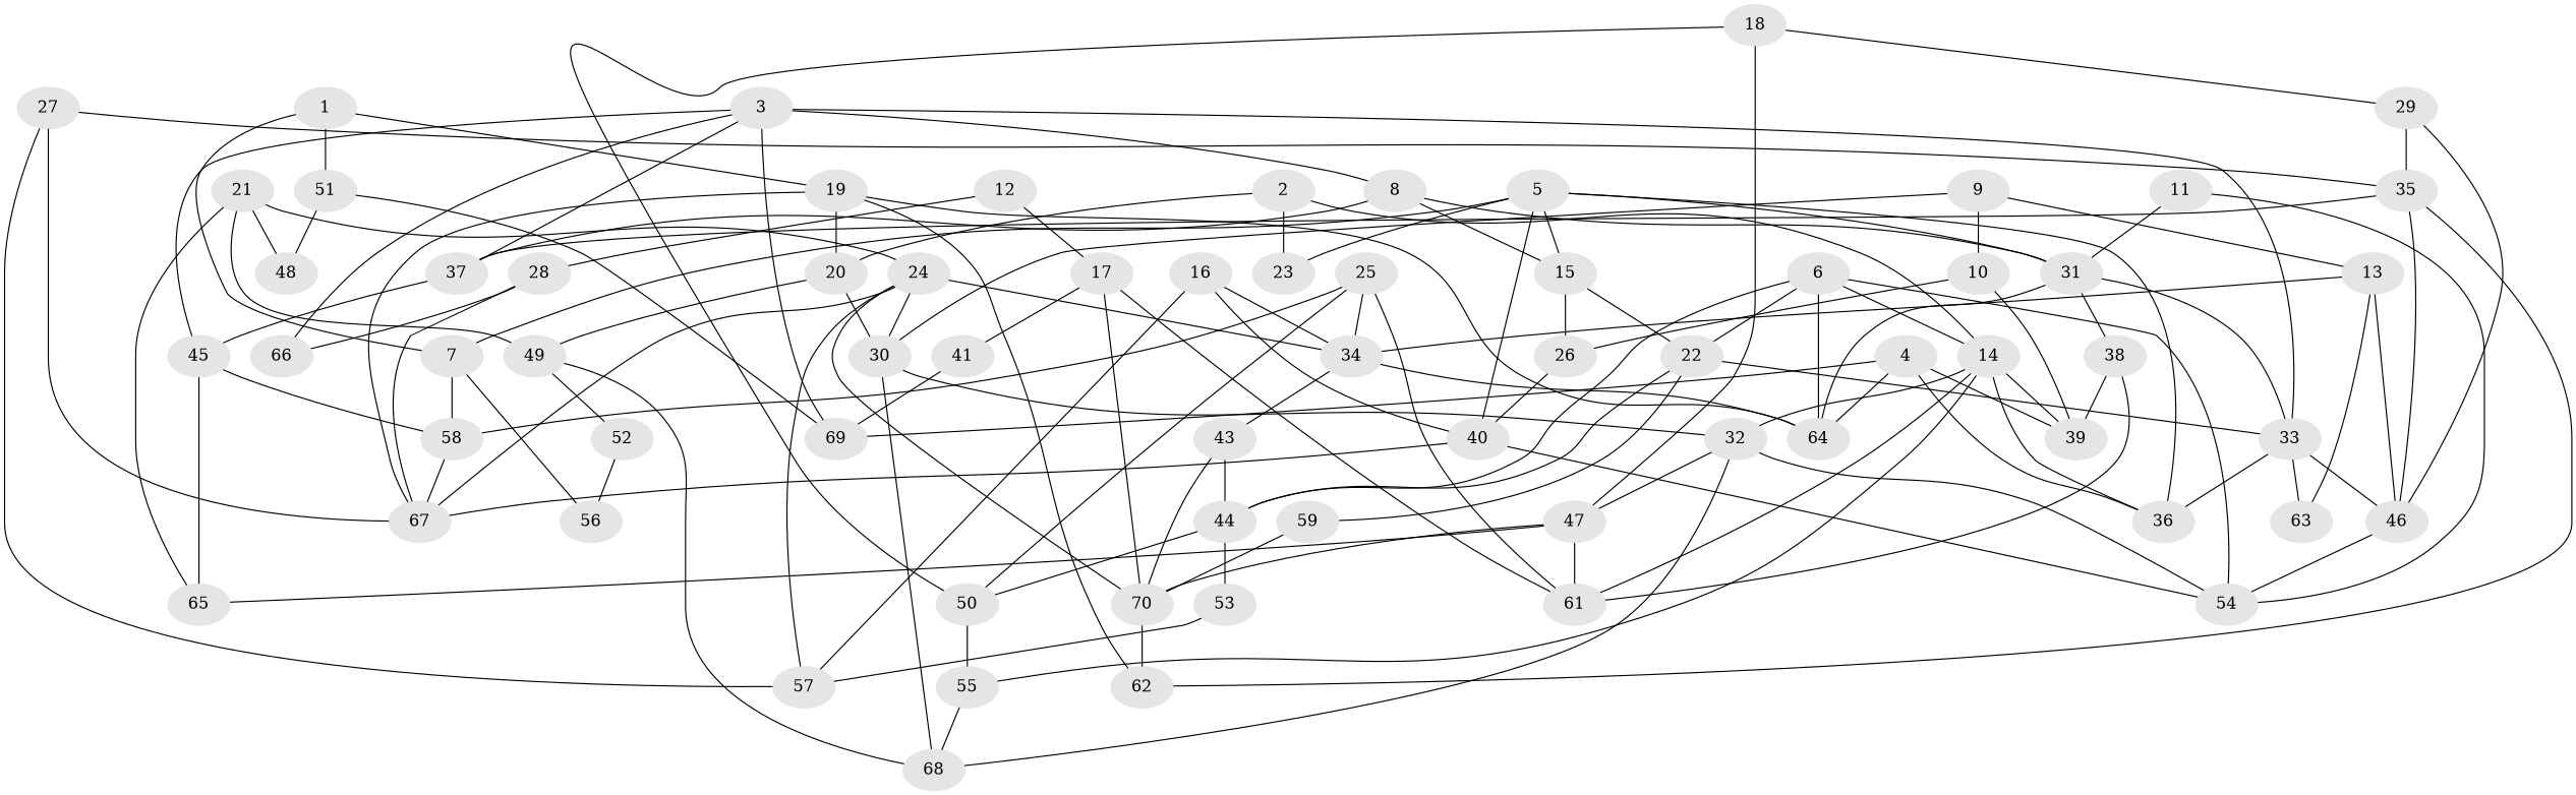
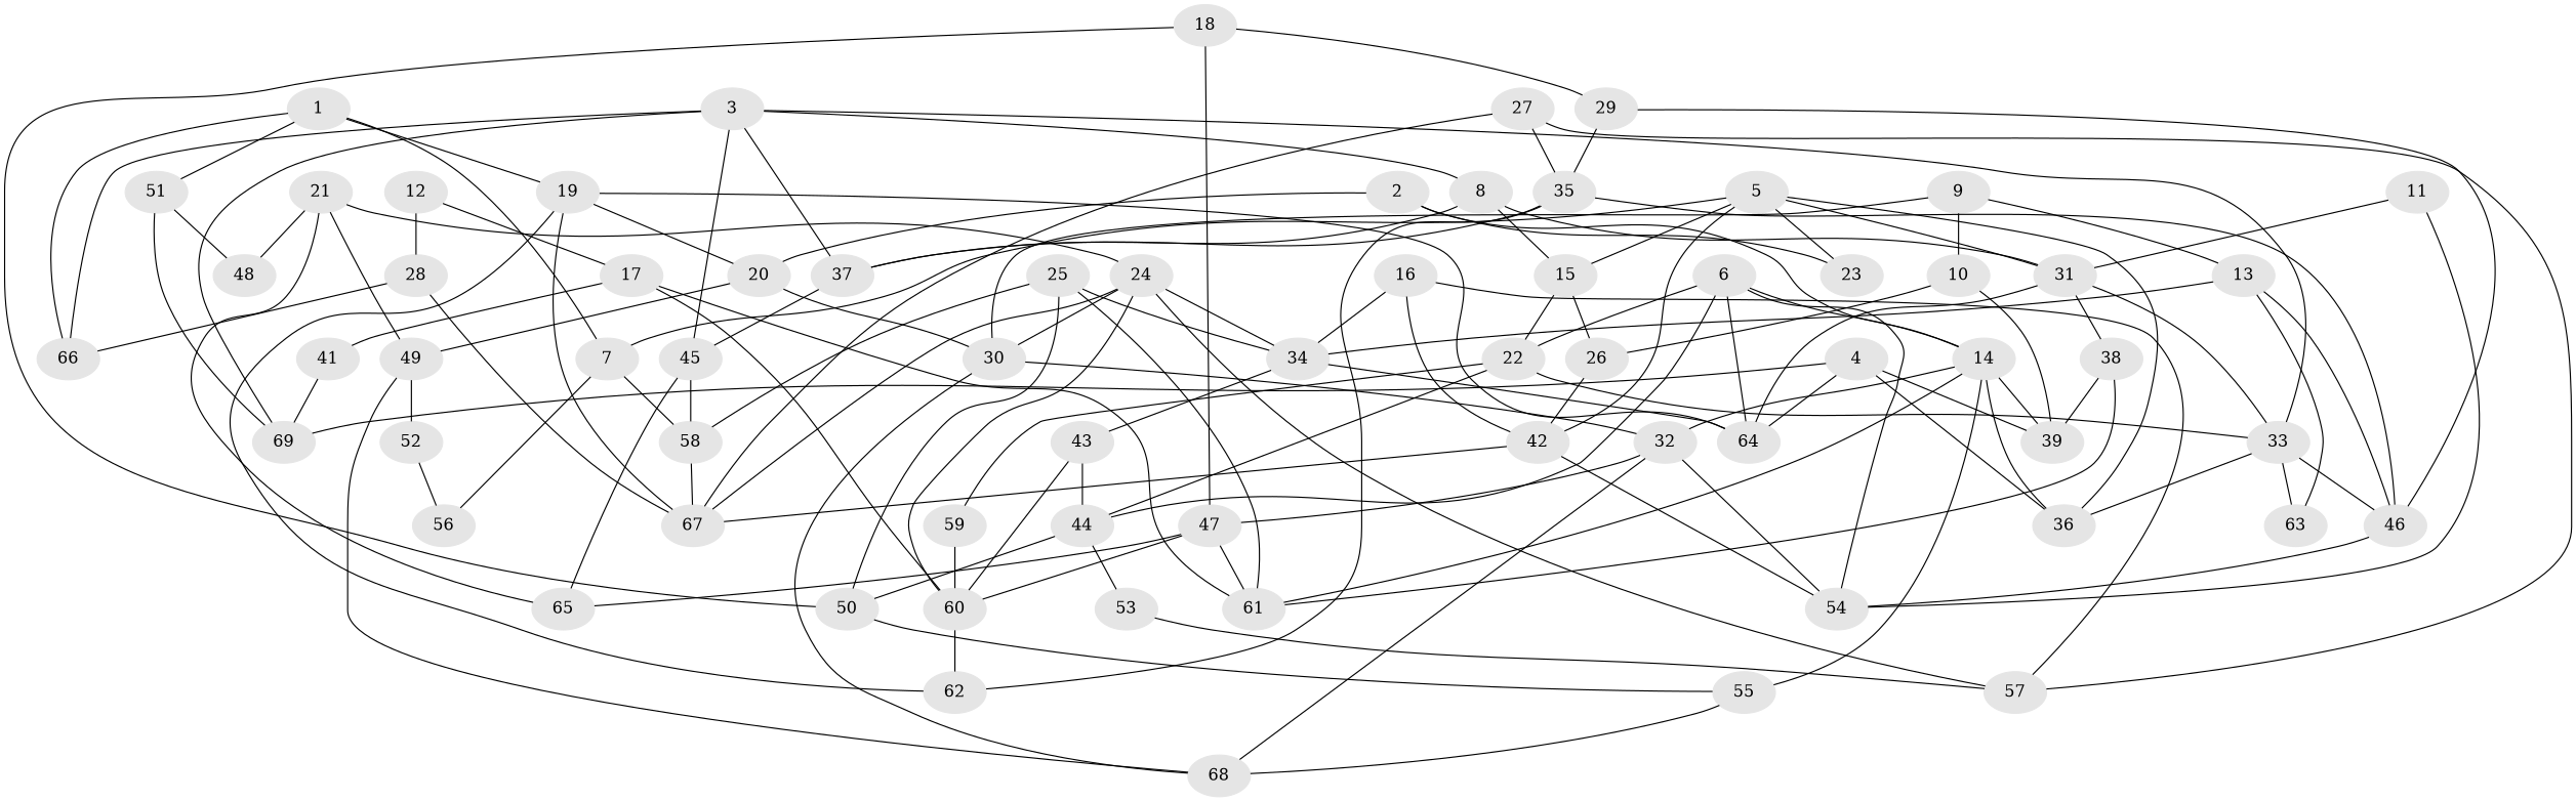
  graph {
    node [color=gray90 style=filled]
    1
    7
    19
    51
    66
    56
    58
    20
    64
    62
    67
    48
    69
    2
    14
    23
    36
    39
    32
    55
    61
    30
    49
    3
    8
    33
    37
    45
    15
    31
    46
    63
    65
    4
    5
-   42 [label=40]
+   42
    22
    26
    38
    54
    6
    44
    59
    50
    53
    9
    10
    13
    34
    68
    11
    12
    17
    28
    41
-   60 [label=70]
+   60
    43
    47
    16
    57
    18
    29
    35
    52
    21
    24
    25
    27
    1 -- 7
    1 -- 19
    1 -- 51
+   1 -- 66
    7 -- 56
    7 -- 58
    19 -- 20
    19 -- 64
    19 -- 62
    19 -- 67
    51 -- 48
    51 -- 69
    58 -- 67
    20 -- 30
    20 -- 49
    2 -- 20
    2 -- 14
    2 -- 23
    14 -- 36
    14 -- 39
    14 -- 32
    14 -- 55
    14 -- 61
    32 -- 54
    32 -- 68
    32 -- 47
    55 -- 68
    30 -- 32
    30 -- 68
    49 -- 68
    49 -- 52
    3 -- 66
    3 -- 69
    3 -- 8
    3 -- 33
    3 -- 37
    3 -- 45
    8 -- 37
    8 -- 15
    8 -- 31
    33 -- 36
    33 -- 46
    33 -- 63
    37 -- 45
    45 -- 58
    45 -- 65
    15 -- 22
    15 -- 26
    31 -- 64
    31 -- 33
    31 -- 38
    46 -- 54
    4 -- 64
    4 -- 69
    4 -- 36
    4 -- 39
    5 -- 7
    5 -- 23
    5 -- 36
    5 -- 15
    5 -- 31
    5 -- 42
    42 -- 67
    42 -- 54
    22 -- 33
    22 -- 44
    22 -- 59
    26 -- 42
    38 -- 39
    38 -- 61
    6 -- 64
    6 -- 14
    6 -- 22
    6 -- 54
    6 -- 44
    44 -- 50
    44 -- 53
    59 -- 60
    50 -- 55
    53 -- 57
    9 -- 30
    9 -- 10
    9 -- 13
    10 -- 39
    10 -- 26
    13 -- 46
    13 -- 63
    13 -- 34
    34 -- 64
    34 -- 43
    11 -- 31
    11 -- 54
    12 -- 17
    12 -- 28
    17 -- 61
    17 -- 41
    17 -- 60
    28 -- 66
    28 -- 67
    41 -- 69
    60 -- 62
    43 -- 44
    43 -- 60
    47 -- 61
    47 -- 65
    47 -- 60
    16 -- 42
    16 -- 34
    16 -- 57
    18 -- 50
    18 -- 47
    18 -- 29
    29 -- 46
    29 -- 35
    35 -- 62
    35 -- 37
    35 -- 46
    52 -- 56
    21 -- 48
    21 -- 49
    21 -- 65
    21 -- 24
    24 -- 67
    24 -- 30
    24 -- 34
    24 -- 60
    24 -- 57
    25 -- 58
    25 -- 61
    25 -- 50
    25 -- 34
    27 -- 67
    27 -- 57
    27 -- 35
  }
